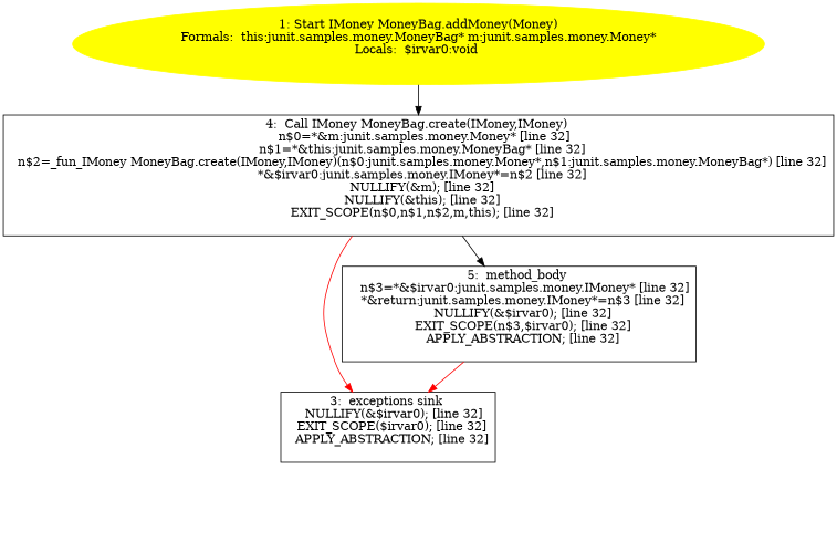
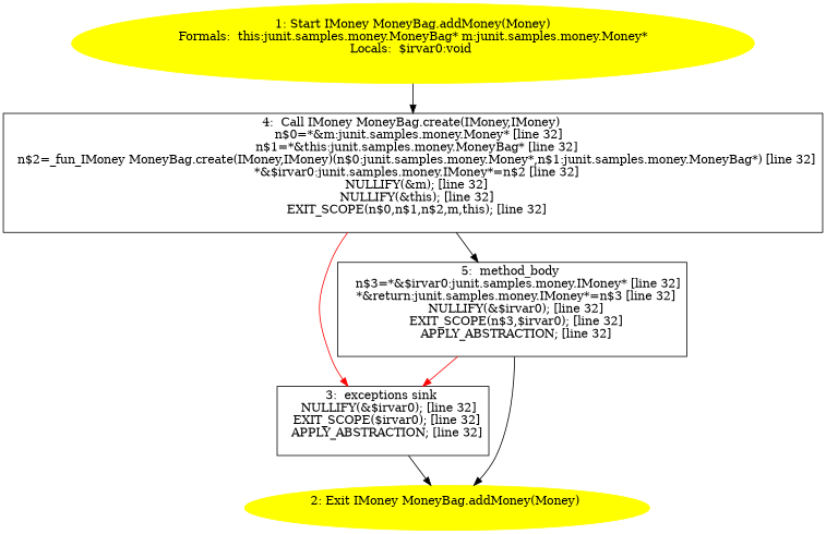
  digraph {
    node [shape=box]
    n1 [color=yellow label="1: Start IMoney MoneyBag.addMoney(Money)\nFormals:  this:junit.samples.money.MoneyBag* m:junit.samples.money.Money*\nLocals:  $irvar0:void \n  " style=filled shape=""]
    n2 [label="4:  Call IMoney MoneyBag.create(IMoney,IMoney) \n   n$0=*&m:junit.samples.money.Money* [line 32]\n  n$1=*&this:junit.samples.money.MoneyBag* [line 32]\n  n$2=_fun_IMoney MoneyBag.create(IMoney,IMoney)(n$0:junit.samples.money.Money*,n$1:junit.samples.money.MoneyBag*) [line 32]\n  *&$irvar0:junit.samples.money.IMoney*=n$2 [line 32]\n  NULLIFY(&m); [line 32]\n  NULLIFY(&this); [line 32]\n  EXIT_SCOPE(n$0,n$1,n$2,m,this); [line 32]\n "]
    n3 [label="3:  exceptions sink \n   NULLIFY(&$irvar0); [line 32]\n  EXIT_SCOPE($irvar0); [line 32]\n  APPLY_ABSTRACTION; [line 32]\n "]
    n4 [label="5:  method_body \n   n$3=*&$irvar0:junit.samples.money.IMoney* [line 32]\n  *&return:junit.samples.money.IMoney*=n$3 [line 32]\n  NULLIFY(&$irvar0); [line 32]\n  EXIT_SCOPE(n$3,$irvar0); [line 32]\n  APPLY_ABSTRACTION; [line 32]\n "]
+   n5 [color=yellow label="2: Exit IMoney MoneyBag.addMoney(Money) \n  " style=filled shape=""]
    n1 -> n2
    n2 -> n3 [color=red]
    n2 -> n4
+   n3 -> n5
    n4 -> n3 [color=red]
+   n4 -> n5
  }
